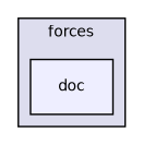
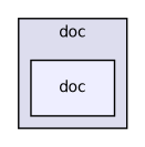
  digraph {
    compound=true
    n1 [fillcolor="#eeeeff" fontname=Helvetica fontsize=10 label=doc pencolor=black shape=box style=filled]
    subgraph cluster_1 {
      bgcolor="#ddddee"
      fontname=Helvetica
      fontsize=10
-     label=forces
+     label=doc
      pencolor=black
      n1
    }
  }
